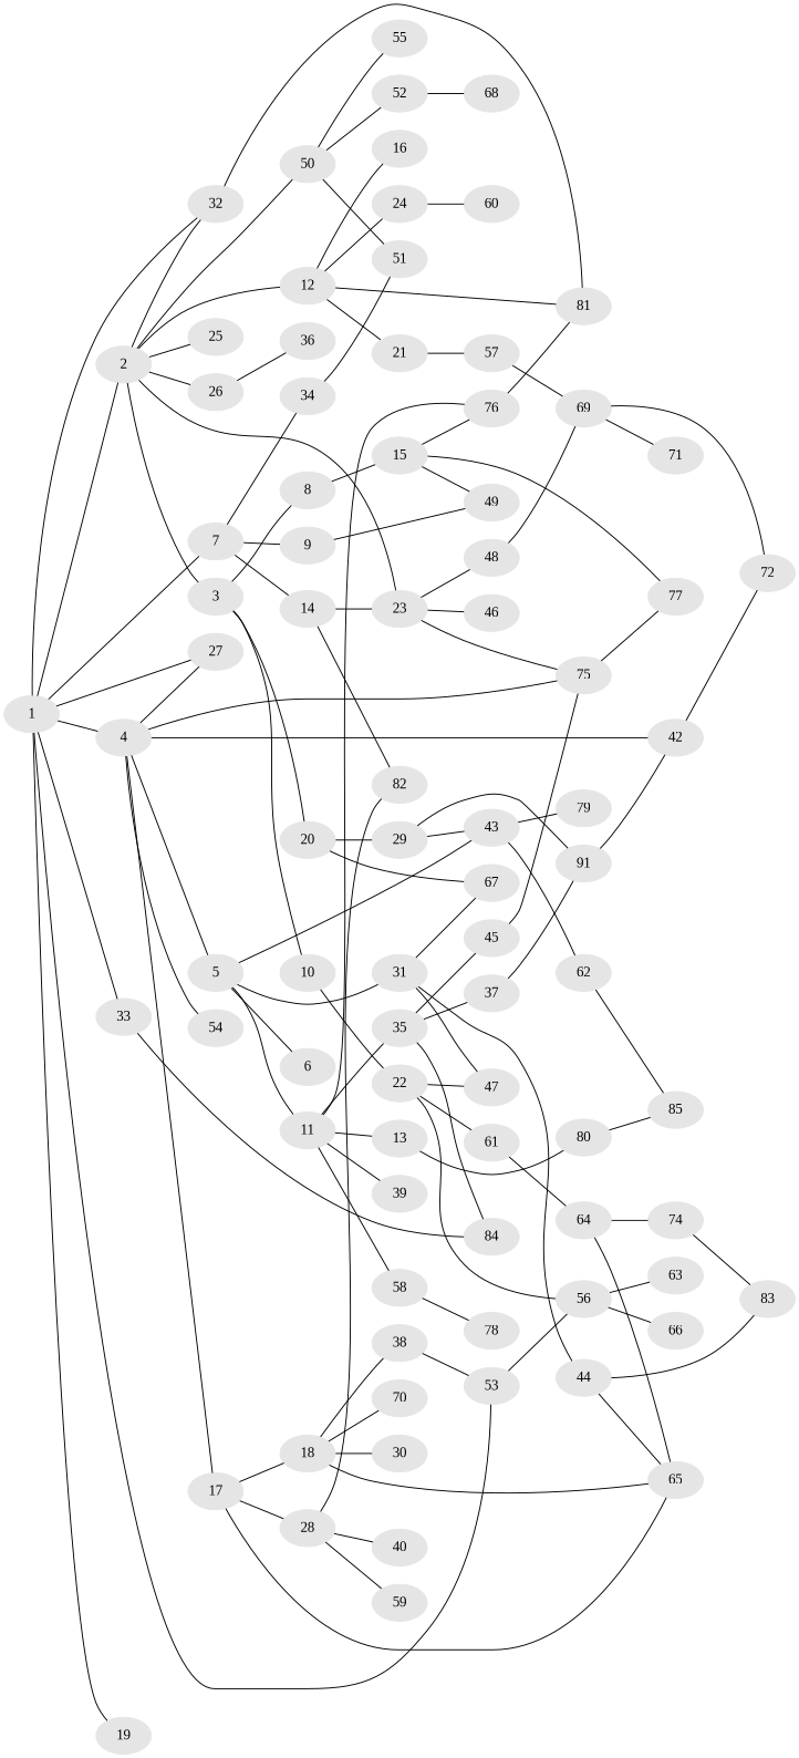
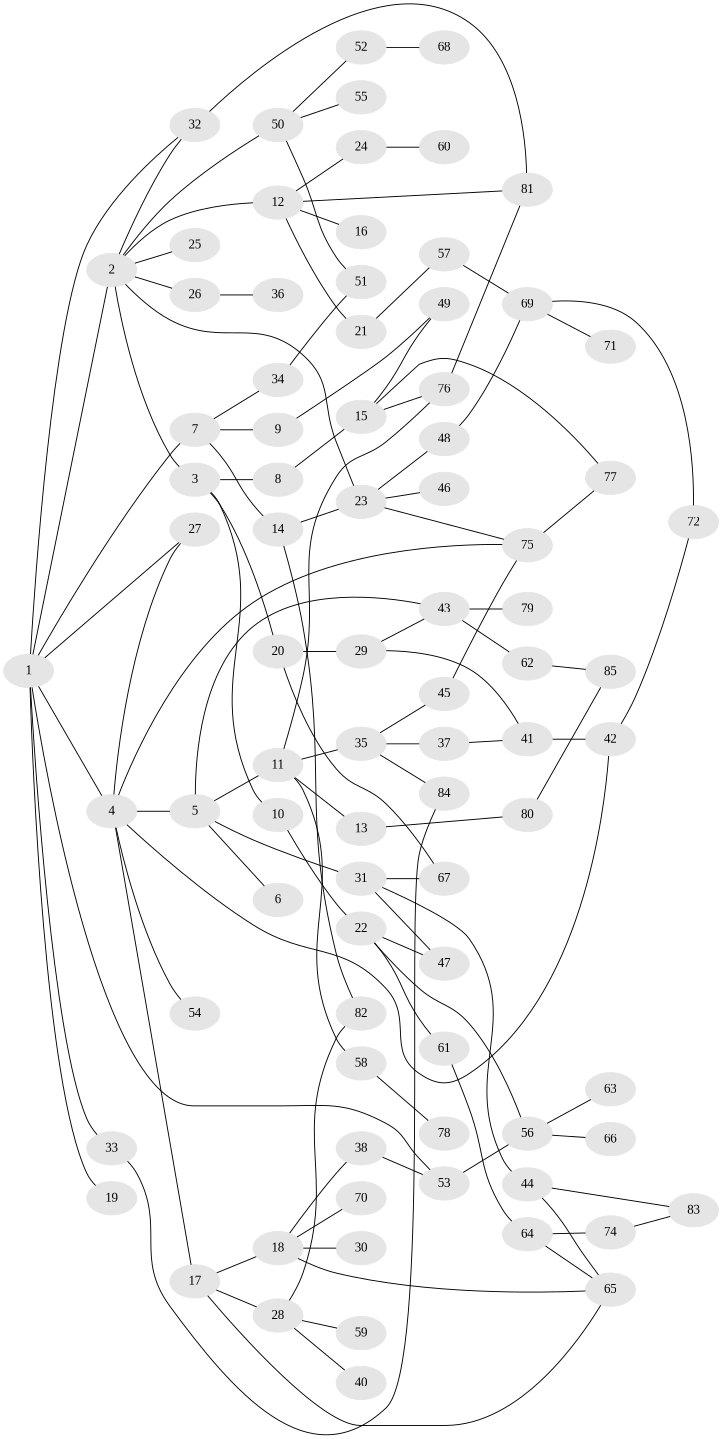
  graph {
    fontname="Liberation Serif"
    rankdir=LR
    node [color=gray90 fontname="Liberation Serif" style=filled]
    edge [fontname="Liberation Serif"]
    1
    2
    4
    7
    19
    27
    32
    33
    53
    3
    12
    23
    25
    26
    50
    5
    17
    42
    54
    75
    9
    14
    34
    81
    84
    56
    8
    10
    20
    16
    21
    24
    46
    48
    36
    51
    52
    55
    15
    22
    29
    67
    6
    11
    31
    43
    18
    28
    65
    72
    77
    13
    35
-   39
    58
    76
    47
    44
    62
    79
    49
    82
    61
    80
    37
    45
    78
    57
    60
    85
    30
    38
    70
    40
    59
-   41 [label=91]
+   41
    69
    63
    66
    64
    83
    71
    68
    74
    1 -- 2
    1 -- 4
    1 -- 7
    1 -- 19
    1 -- 27
    1 -- 32
    1 -- 33
    1 -- 53
    2 -- 32
    2 -- 3
    2 -- 12
    2 -- 23
    2 -- 25
    2 -- 26
    2 -- 50
    4 -- 27
    4 -- 5
    4 -- 17
    4 -- 42
    4 -- 54
    4 -- 75
    7 -- 9
    7 -- 14
    7 -- 34
    32 -- 81
    33 -- 84
    53 -- 56
    3 -- 8
    3 -- 10
    3 -- 20
    12 -- 81
    12 -- 16
    12 -- 21
    12 -- 24
    23 -- 75
    23 -- 46
    23 -- 48
    26 -- 36
    50 -- 51
    50 -- 52
    50 -- 55
    5 -- 6
    5 -- 11
    5 -- 31
    5 -- 43
    17 -- 18
    17 -- 28
    17 -- 65
    42 -- 72
    75 -- 77
    9 -- 49
    14 -- 23
    14 -- 82
    34 -- 51
    56 -- 63
    56 -- 66
    8 -- 15
    10 -- 22
    20 -- 29
    20 -- 67
    21 -- 57
    24 -- 60
    48 -- 69
    52 -- 68
    15 -- 77
    15 -- 76
    15 -- 49
    22 -- 56
    22 -- 47
    22 -- 61
    29 -- 43
    29 -- 41
    11 -- 13
    11 -- 35
-   11 -- 39
    11 -- 58
    11 -- 76
    31 -- 67
    31 -- 47
    31 -- 44
    43 -- 62
    43 -- 79
    18 -- 65
    18 -- 30
    18 -- 38
    18 -- 70
    28 -- 82
    28 -- 40
    28 -- 59
    13 -- 80
    35 -- 84
    35 -- 37
    35 -- 45
    58 -- 78
    76 -- 81
    44 -- 65
    44 -- 83
    62 -- 85
    61 -- 64
    80 -- 85
    37 -- 41
    45 -- 75
    57 -- 69
    38 -- 53
    41 -- 42
    69 -- 72
    69 -- 71
    64 -- 65
    64 -- 74
    74 -- 83
  }
